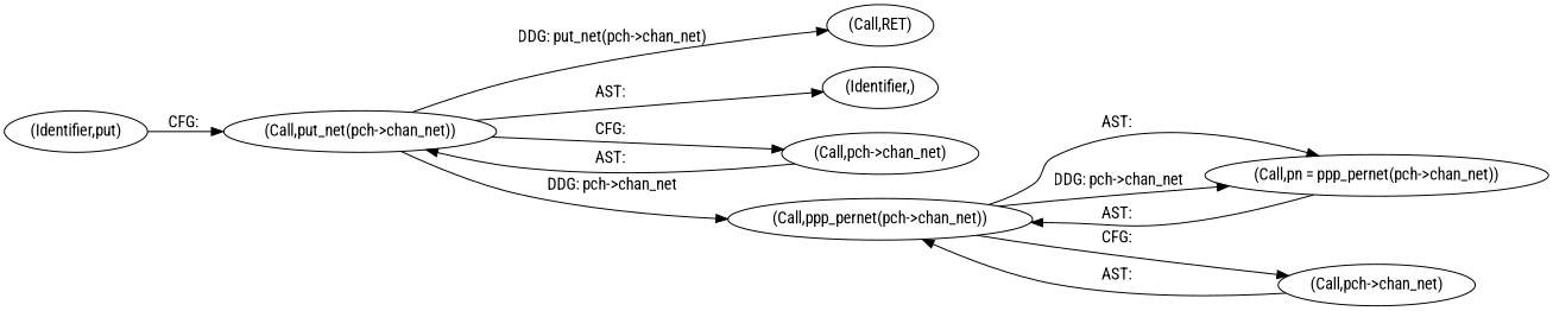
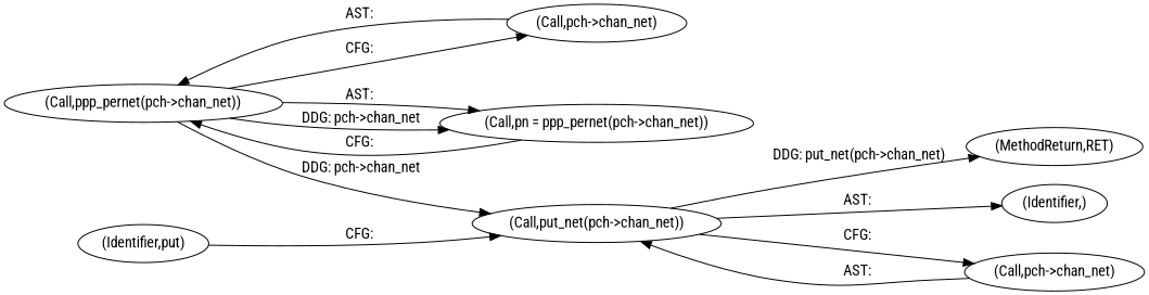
  digraph {
    fontname="Roboto Condensed"
    rankdir=LR
    node [fontname="Roboto Condensed"]
    edge [fontname="Roboto Condensed"]
    n1 [label="(Call,put_net(pch->chan_net))"]
-   n2 [label="(Call,RET)"]
+   n2 [label="(MethodReturn,RET)"]
    n3 [label="(Identifier,)"]
    n4 [label="(Call,pch->chan_net)"]
    n5 [label="(Call,ppp_pernet(pch->chan_net))"]
    n6 [label="(Call,pn = ppp_pernet(pch->chan_net))"]
    n7 [label="(Call,pch->chan_net)"]
    n8 [label="(Identifier,put)"]
    n1 -> n2 [label="DDG: put_net(pch->chan_net)"]
    n1 -> n3 [label="AST: "]
    n1 -> n4 [label="CFG: "]
    n4 -> n1 [label="AST: "]
-   n1 -> n5 [label="DDG: pch->chan_net"]
+   n5 -> n1 [label="DDG: pch->chan_net"]
    n5 -> n6 [label="AST: "]
    n5 -> n6 [label="DDG: pch->chan_net"]
    n5 -> n7 [label="CFG: "]
-   n6 -> n5 [label="AST: "]
+   n6 -> n5 [label="CFG: "]
    n7 -> n5 [label="AST: "]
    n8 -> n1 [label="CFG: "]
  }
